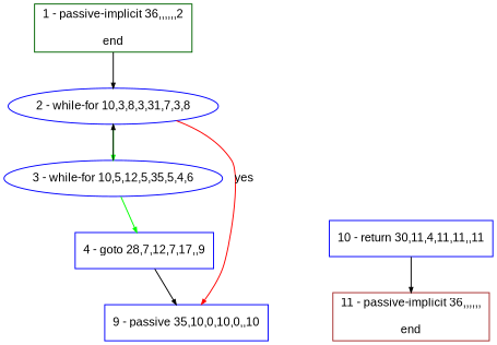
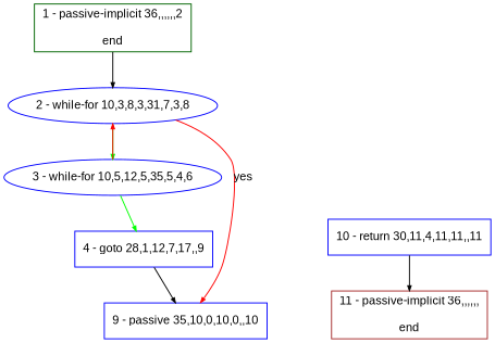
  digraph {
    bgcolor=white
    compound=true
    fillcolor="#FFFFCC"
    fontname=Arial
    fontsize=12
    pack=true
    packmode=clust
    style="rounded,filled"
    node [color="#0000ff" compound=true fillcolor="#ffffff" fixedsize=false fontname=Arial fontsize=12 node_initialized=no shape=box style=filled]
    edge [arrowhead=normal arrowsize=0.5 arrowtail=none color="#000000" compound=true dir=forward fontcolor=black fontname=Arial fontsize=12]
    n1 [label="2 - while-for 10,3,8,3,31,7,3,8" shape=oval]
    n2 [label="3 - while-for 10,5,12,5,35,5,4,6" shape=oval]
    n3 [label="9 - passive 35,10,0,10,0,,10"]
-   n4 [label="4 - goto 28,7,12,7,17,,9"]
+   n4 [label="4 - goto 28,1,12,7,17,,9"]
    n5 [color="#006400" label="1 - passive-implicit 36,,,,,,2\n\nend"]
    n6 [label="10 - return 30,11,4,11,11,,11"]
    n7 [color="#a52a2a" label="11 - passive-implicit 36,,,,,,\n\nend"]
    n1 -> n2 [color="#00ff00" label=yes]
    n1 -> n3 [color="#ff0000" label=yes]
-   n2 -> n1 [label=no]
+   n2 -> n1 [color="#ff0000" label=no]
    n2 -> n4 [color="#00ff00" label=yes]
    n4 -> n3
    n5 -> n1
    n6 -> n7
  }
